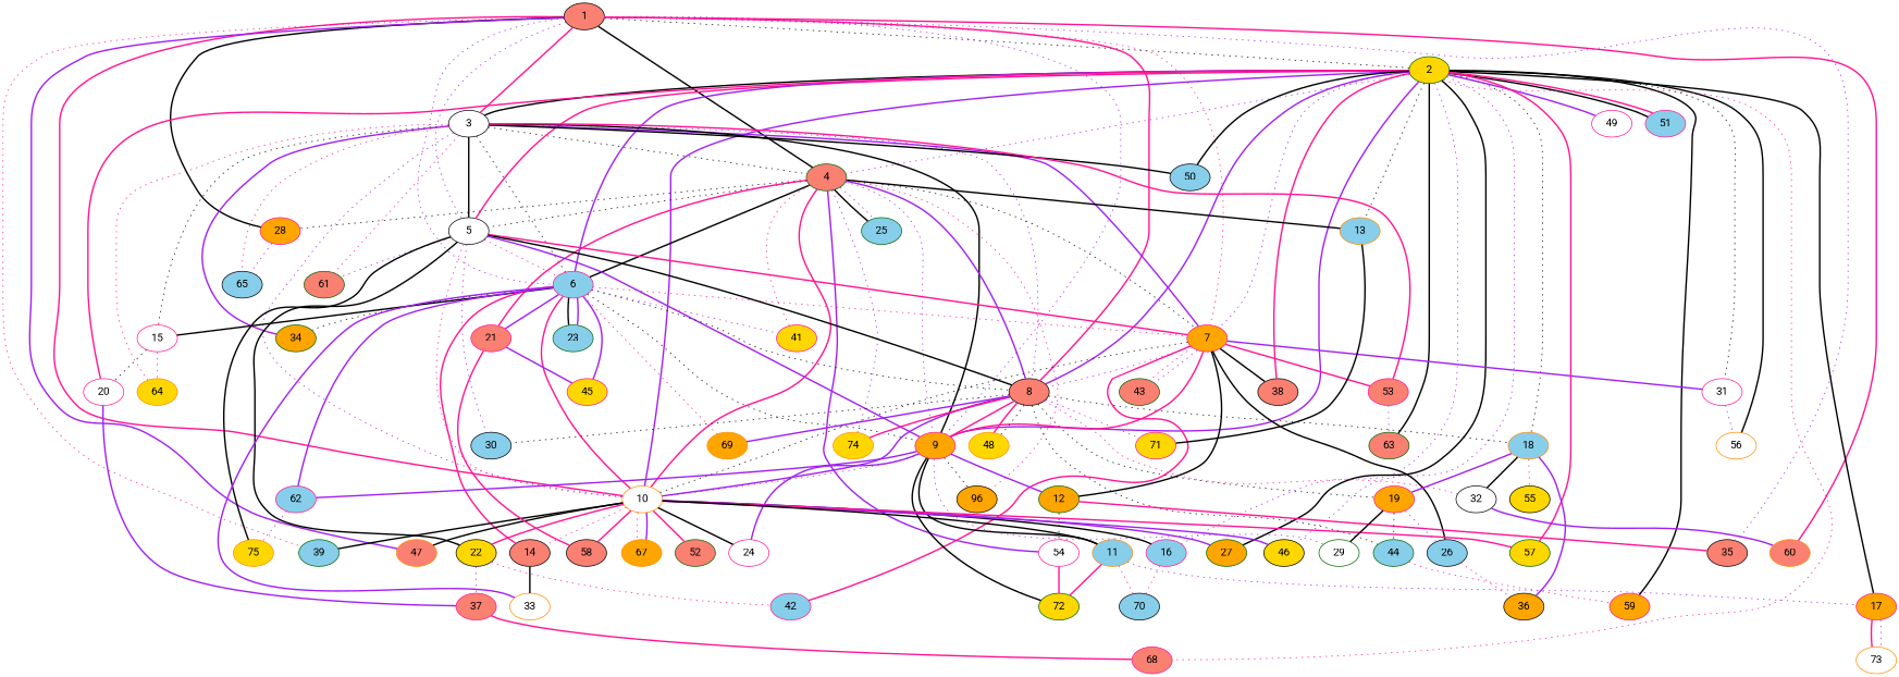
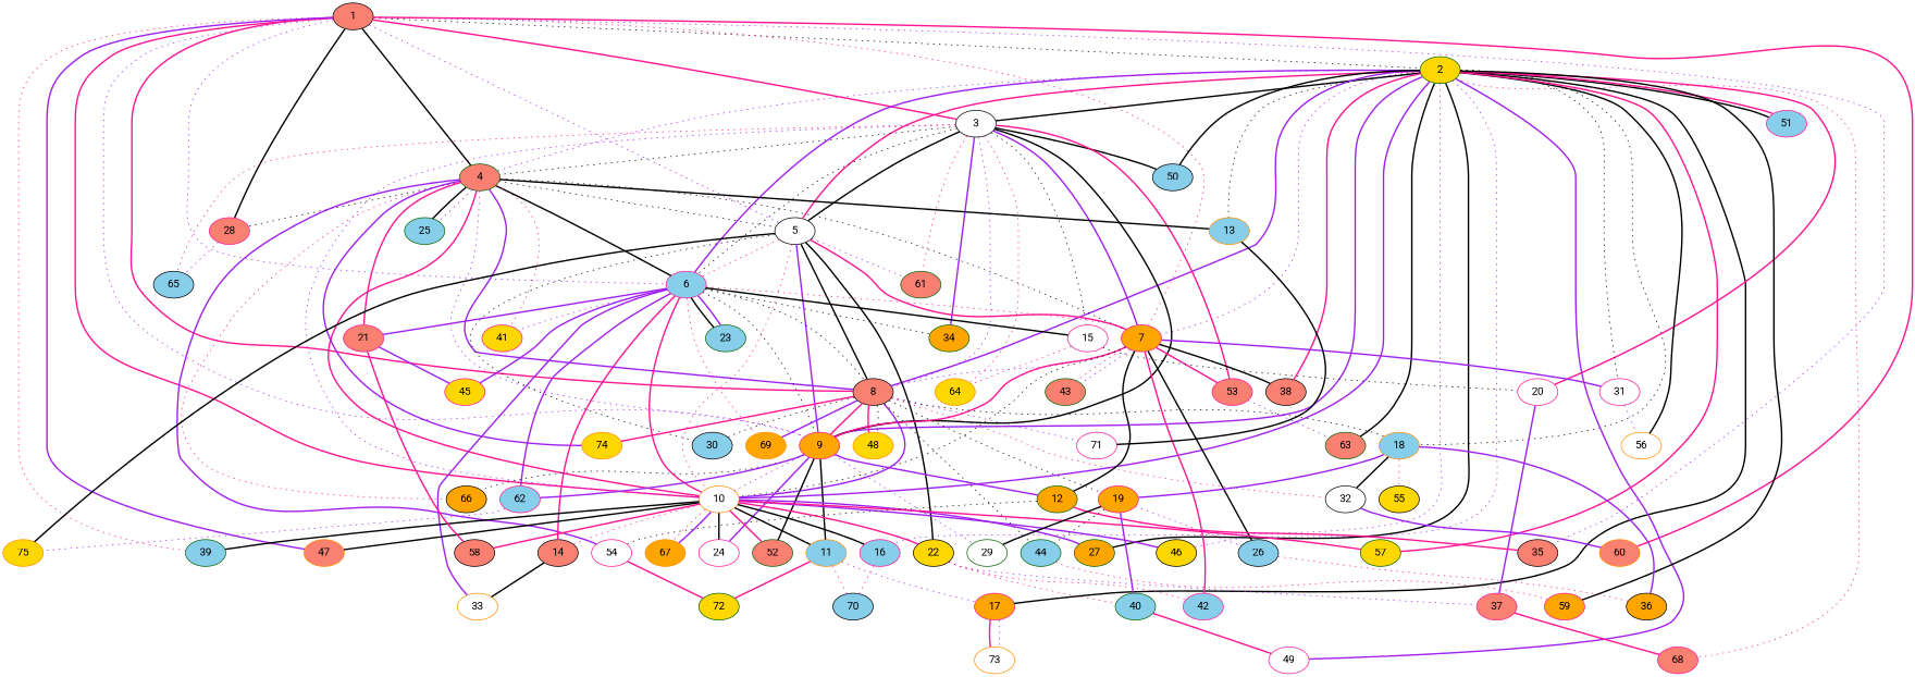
  graph {
    fontname=Roboto
    node [color=deeppink fillcolor=salmon fontname=Roboto style=filled]
    edge [color=purple fontname=Roboto style=bold]
    1 [color=black]
    2 [color=darkgreen fillcolor=gold]
    3 [color=black fillcolor=white]
    4 [color=darkgreen]
    5 [color=black fillcolor=white]
    6 [fillcolor=skyblue]
    7 [fillcolor=orange]
    8 [color=black]
    9 [fillcolor=orange]
    10 [color=darkorange fillcolor=white]
-   28 [fillcolor=orange]
+   28
    35 [color=black]
    39 [color=darkgreen fillcolor=skyblue]
    47 [color=darkorange]
    60 [color=darkorange]
    13 [color=darkorange fillcolor=skyblue]
    16 [fillcolor=skyblue]
    17 [fillcolor=orange]
    18 [color=darkorange fillcolor=skyblue]
    20 [fillcolor=white]
    27 [color=darkgreen fillcolor=orange]
    31 [fillcolor=white]
    38 [color=black]
    46 [color=black fillcolor=gold]
    49 [fillcolor=white]
    50 [color=black fillcolor=skyblue]
    51 [fillcolor=skyblue]
    56 [color=darkorange fillcolor=white]
    57 [color=darkgreen fillcolor=gold]
    59 [fillcolor=orange]
    63 [color=darkgreen]
    68
    15 [fillcolor=white]
    34 [color=darkgreen fillcolor=orange]
    53
    61 [color=darkgreen]
    64 [color=darkorange fillcolor=gold]
    65 [color=black fillcolor=skyblue]
    21
    25 [color=darkgreen fillcolor=skyblue]
    41 [fillcolor=gold]
    54 [fillcolor=white]
-   66 [color=black fillcolor=orange label=96]
+   66 [color=black fillcolor=orange]
    74 [color=darkorange fillcolor=gold]
    22 [color=black fillcolor=gold]
    30 [color=black fillcolor=skyblue]
    75 [color=darkorange fillcolor=gold]
    14 [color=black]
    23 [color=darkgreen fillcolor=skyblue]
    33 [color=darkorange fillcolor=white]
    45 [fillcolor=gold]
    62 [fillcolor=skyblue]
    69 [color=darkorange fillcolor=orange]
    12 [color=darkgreen fillcolor=orange]
    26 [color=black fillcolor=skyblue]
    42 [fillcolor=skyblue]
    43 [color=darkgreen]
    19 [fillcolor=orange]
    32 [color=black fillcolor=white]
    44 [color=darkgreen fillcolor=skyblue]
    48 [color=darkorange fillcolor=gold]
-   71 [fillcolor=gold]
+   71 [fillcolor=white]
    11 [color=darkorange fillcolor=skyblue]
    24 [fillcolor=white]
    29 [color=darkgreen fillcolor=white]
    52 [color=darkgreen]
    58 [color=black]
    67 [color=darkorange fillcolor=orange]
    70 [color=black fillcolor=skyblue]
    73 [color=darkorange fillcolor=white]
    55 [color=black fillcolor=gold]
    36 [color=black fillcolor=orange]
    37
    72 [color=darkgreen fillcolor=gold]
+   40 [color=darkgreen fillcolor=skyblue]
    1 -- 2 [color=black style=dotted]
    1 -- 3 [color=deeppink]
    1 -- 4 [color=black]
    1 -- 5 [style=dotted]
    1 -- 6 [style=dotted]
    1 -- 7 [color=deeppink style=dotted]
    1 -- 8 [color=deeppink]
    1 -- 9 [style=dotted]
    1 -- 10 [color=deeppink]
    1 -- 28 [color=black]
    1 -- 35 [style=dotted]
    1 -- 39 [color=deeppink style=dotted]
    1 -- 47
    1 -- 60 [color=deeppink]
    2 -- 3 [color=black]
    2 -- 4 [style=dotted]
    2 -- 5 [color=deeppink]
    2 -- 6
    2 -- 7 [style=dotted]
    2 -- 8
    2 -- 9
    2 -- 10
    2 -- 13 [color=black style=dotted]
    2 -- 16 [style=dotted]
    2 -- 17 [color=black]
    2 -- 18 [color=black style=dotted]
    2 -- 20 [color=deeppink]
    2 -- 27 [color=black]
    2 -- 31 [color=black style=dotted]
    2 -- 38 [color=deeppink]
    2 -- 46 [style=dotted]
    2 -- 49
    2 -- 50 [color=black]
    2 -- 51 [color=black]
    2 -- 51 [color=deeppink]
    2 -- 56 [color=black]
    2 -- 57 [color=deeppink]
    2 -- 59 [color=black]
    2 -- 63 [color=black]
    2 -- 68 [color=deeppink style=dotted]
    3 -- 4 [color=black style=dotted]
    3 -- 5 [color=black]
    3 -- 6 [color=black style=dotted]
    3 -- 7
    3 -- 8 [style=dotted]
    3 -- 9 [color=black]
    3 -- 10 [style=dotted]
    3 -- 50 [color=black]
    3 -- 15 [color=black style=dotted]
    3 -- 34
    3 -- 53 [color=deeppink]
    3 -- 61 [color=deeppink style=dotted]
    3 -- 64 [color=deeppink style=dotted]
    3 -- 65 [color=deeppink style=dotted]
    4 -- 5 [color=black style=dotted]
    4 -- 6 [color=black]
    4 -- 7 [color=black style=dotted]
    4 -- 8
    4 -- 9 [style=dotted]
    4 -- 10 [color=deeppink]
    4 -- 28 [color=black style=dotted]
    4 -- 13 [color=black]
    4 -- 21 [color=deeppink]
    4 -- 25 [color=black]
    4 -- 25 [style=dotted]
    4 -- 41 [color=deeppink style=dotted]
    4 -- 54
    4 -- 66 [color=deeppink style=dotted]
-   4 -- 74 [style=dotted]
+   4 -- 74
    5 -- 6 [color=deeppink style=dotted]
    5 -- 7 [color=deeppink]
    5 -- 8 [color=black]
    5 -- 9
    5 -- 10 [color=deeppink style=dotted]
    5 -- 61 [style=dotted]
    5 -- 22 [color=black]
-   5 -- 30 [style=dotted]
+   5 -- 30 [color=black style=dotted]
    5 -- 75 [color=black]
    6 -- 7 [color=deeppink style=dotted]
    6 -- 8 [color=black style=dotted]
    6 -- 9 [color=black style=dotted]
    6 -- 10 [color=deeppink]
    6 -- 15 [color=black]
    6 -- 34 [color=black style=dotted]
    6 -- 21
    6 -- 41 [style=dotted]
    6 -- 14 [color=deeppink]
    6 -- 23 [color=black]
    6 -- 23
    6 -- 33
    6 -- 45
    6 -- 62
    6 -- 69 [color=deeppink style=dotted]
    7 -- 8 [style=dotted]
    7 -- 9 [color=deeppink]
    7 -- 10 [color=black style=dotted]
    7 -- 31
    7 -- 38 [color=black]
    7 -- 53 [color=deeppink]
    7 -- 12 [color=black]
    7 -- 26 [color=black]
    7 -- 42 [color=deeppink]
    7 -- 43 [color=deeppink style=dotted]
    7 -- 43 [style=dotted]
    8 -- 9 [color=deeppink]
    8 -- 10
    8 -- 18 [color=black style=dotted]
    8 -- 74 [color=deeppink]
    8 -- 30 [color=black style=dotted]
    8 -- 69
    8 -- 19 [color=black style=dotted]
    8 -- 32 [color=deeppink style=dotted]
    8 -- 44 [color=black style=dotted]
    8 -- 48 [color=deeppink]
    8 -- 48 [color=black style=dotted]
    8 -- 71 [style=dotted]
    9 -- 10 [style=dotted]
    9 -- 66 [color=black style=dotted]
    9 -- 62
    9 -- 12
    9 -- 11 [color=black]
    9 -- 24
    9 -- 29 [style=dotted]
-   9 -- 72 [color=black]
+   9 -- 52 [color=black]
    10 -- 39 [color=black]
    10 -- 47 [color=black]
    10 -- 16 [color=black]
    10 -- 27
    10 -- 46
    10 -- 57 [color=deeppink]
    10 -- 22 [color=deeppink]
    10 -- 14 [color=deeppink style=dotted]
    10 -- 11 [color=black]
    10 -- 24 [color=black]
    10 -- 52 [color=deeppink]
    10 -- 58 [color=deeppink]
    10 -- 67 [color=deeppink style=dotted]
    10 -- 67
    28 -- 65 [style=dotted]
    13 -- 71 [color=black]
    16 -- 70 [color=deeppink style=dotted]
    17 -- 73 [color=deeppink]
    17 -- 73 [style=dotted]
    18 -- 19
    18 -- 32 [color=black]
    18 -- 55 [color=deeppink style=dotted]
    18 -- 36
    20 -- 37
    31 -- 56 [style=dotted]
    15 -- 20 [color=black style=dotted]
    15 -- 64 [color=deeppink style=dotted]
    53 -- 63 [style=dotted]
    21 -- 45
    21 -- 58 [color=deeppink]
    54 -- 72 [color=deeppink]
    22 -- 42 [color=deeppink style=dotted]
    22 -- 37 [style=dotted]
+   22 -- 40 [color=deeppink style=dotted]
    14 -- 33 [color=black]
    62 -- 75 [style=dotted]
    12 -- 35 [color=deeppink]
    12 -- 54 [color=black style=dotted]
    26 -- 36 [color=deeppink style=dotted]
    19 -- 26 [style=dotted]
    19 -- 44 [color=black style=dotted]
    19 -- 29 [color=black]
+   19 -- 40
    32 -- 60
    44 -- 59 [color=deeppink style=dotted]
    11 -- 17 [style=dotted]
    11 -- 70 [color=deeppink style=dotted]
    11 -- 72 [color=deeppink]
    37 -- 68 [color=deeppink]
+   40 -- 49 [color=deeppink]
  }
